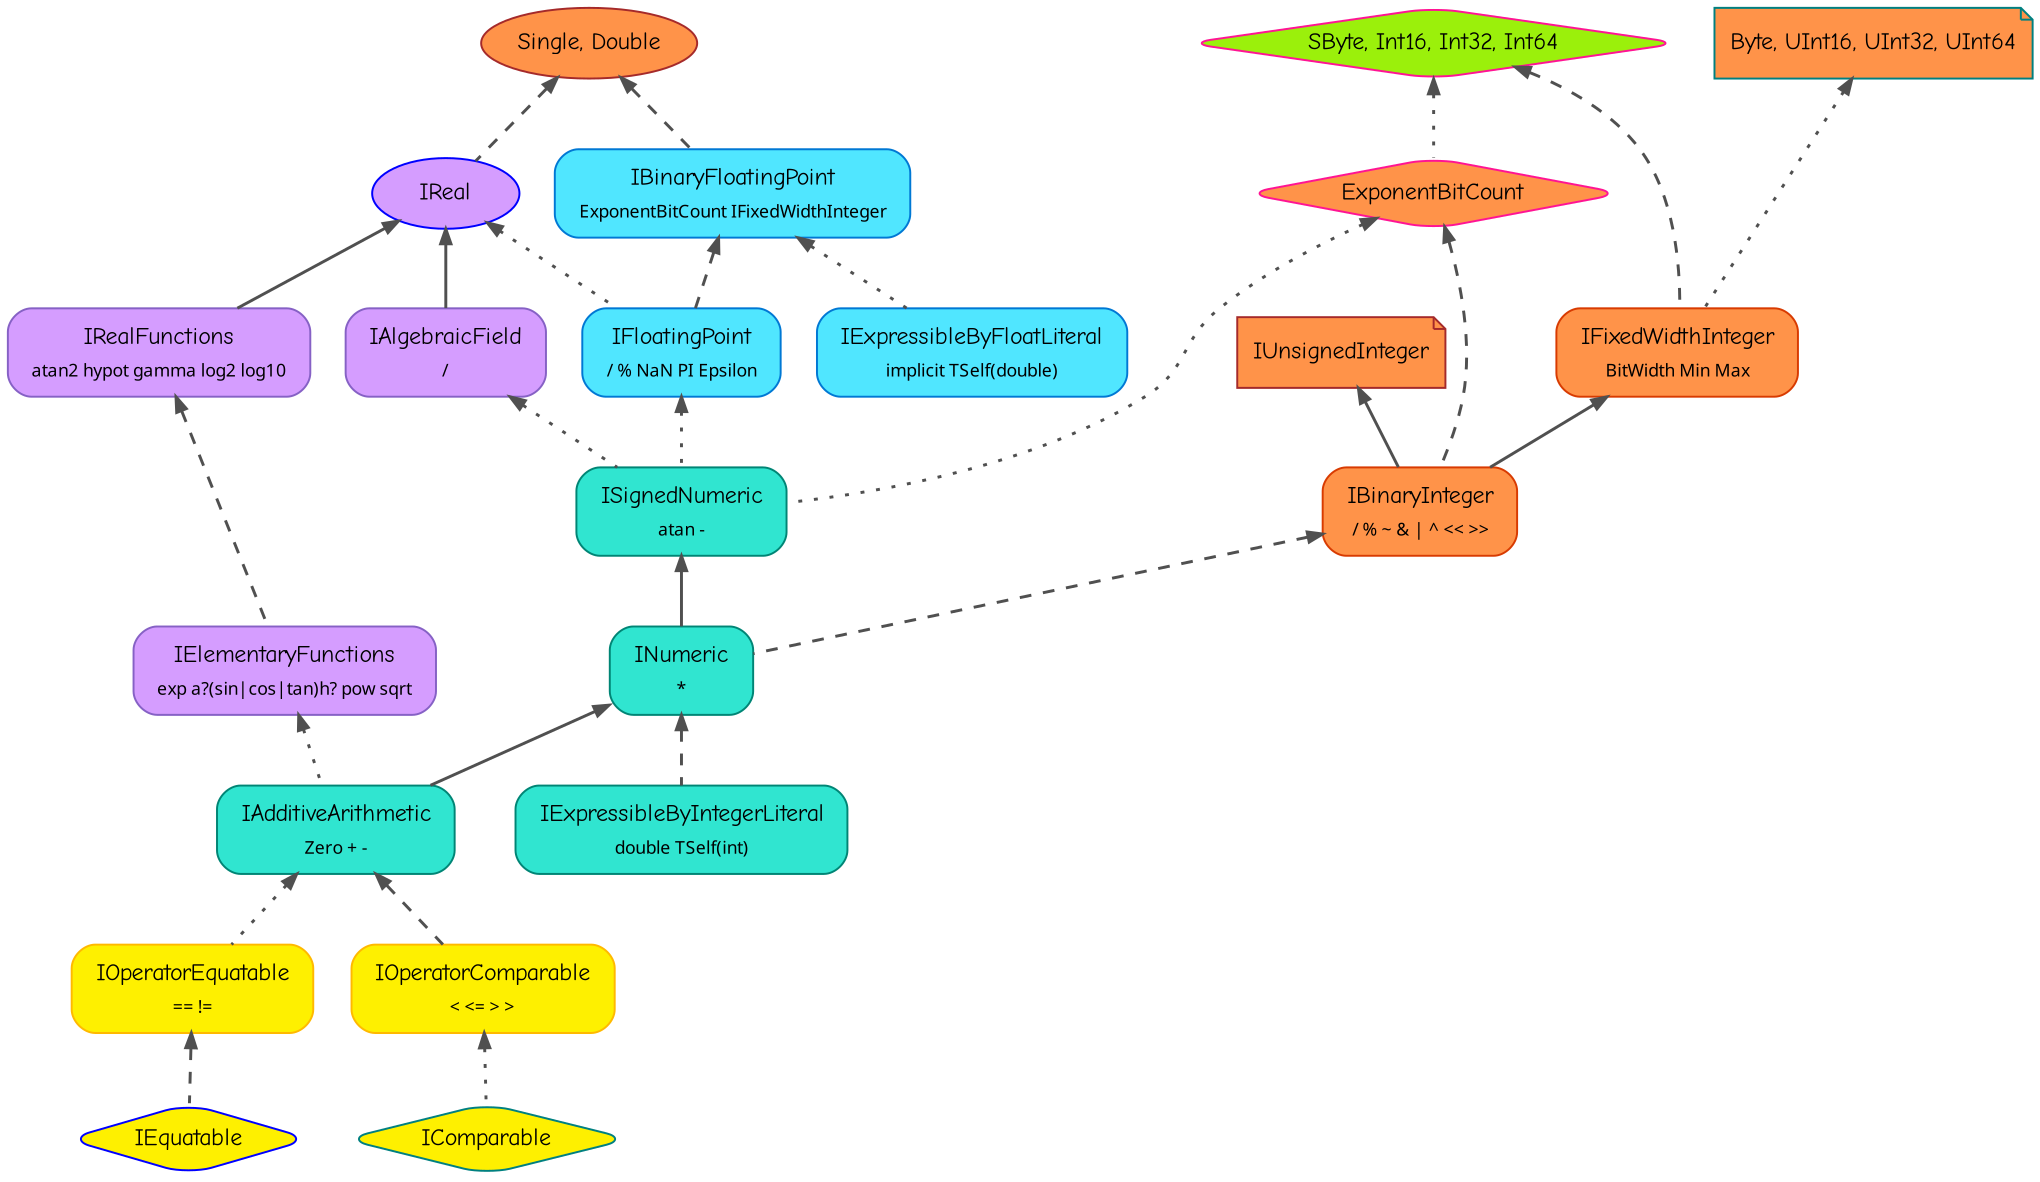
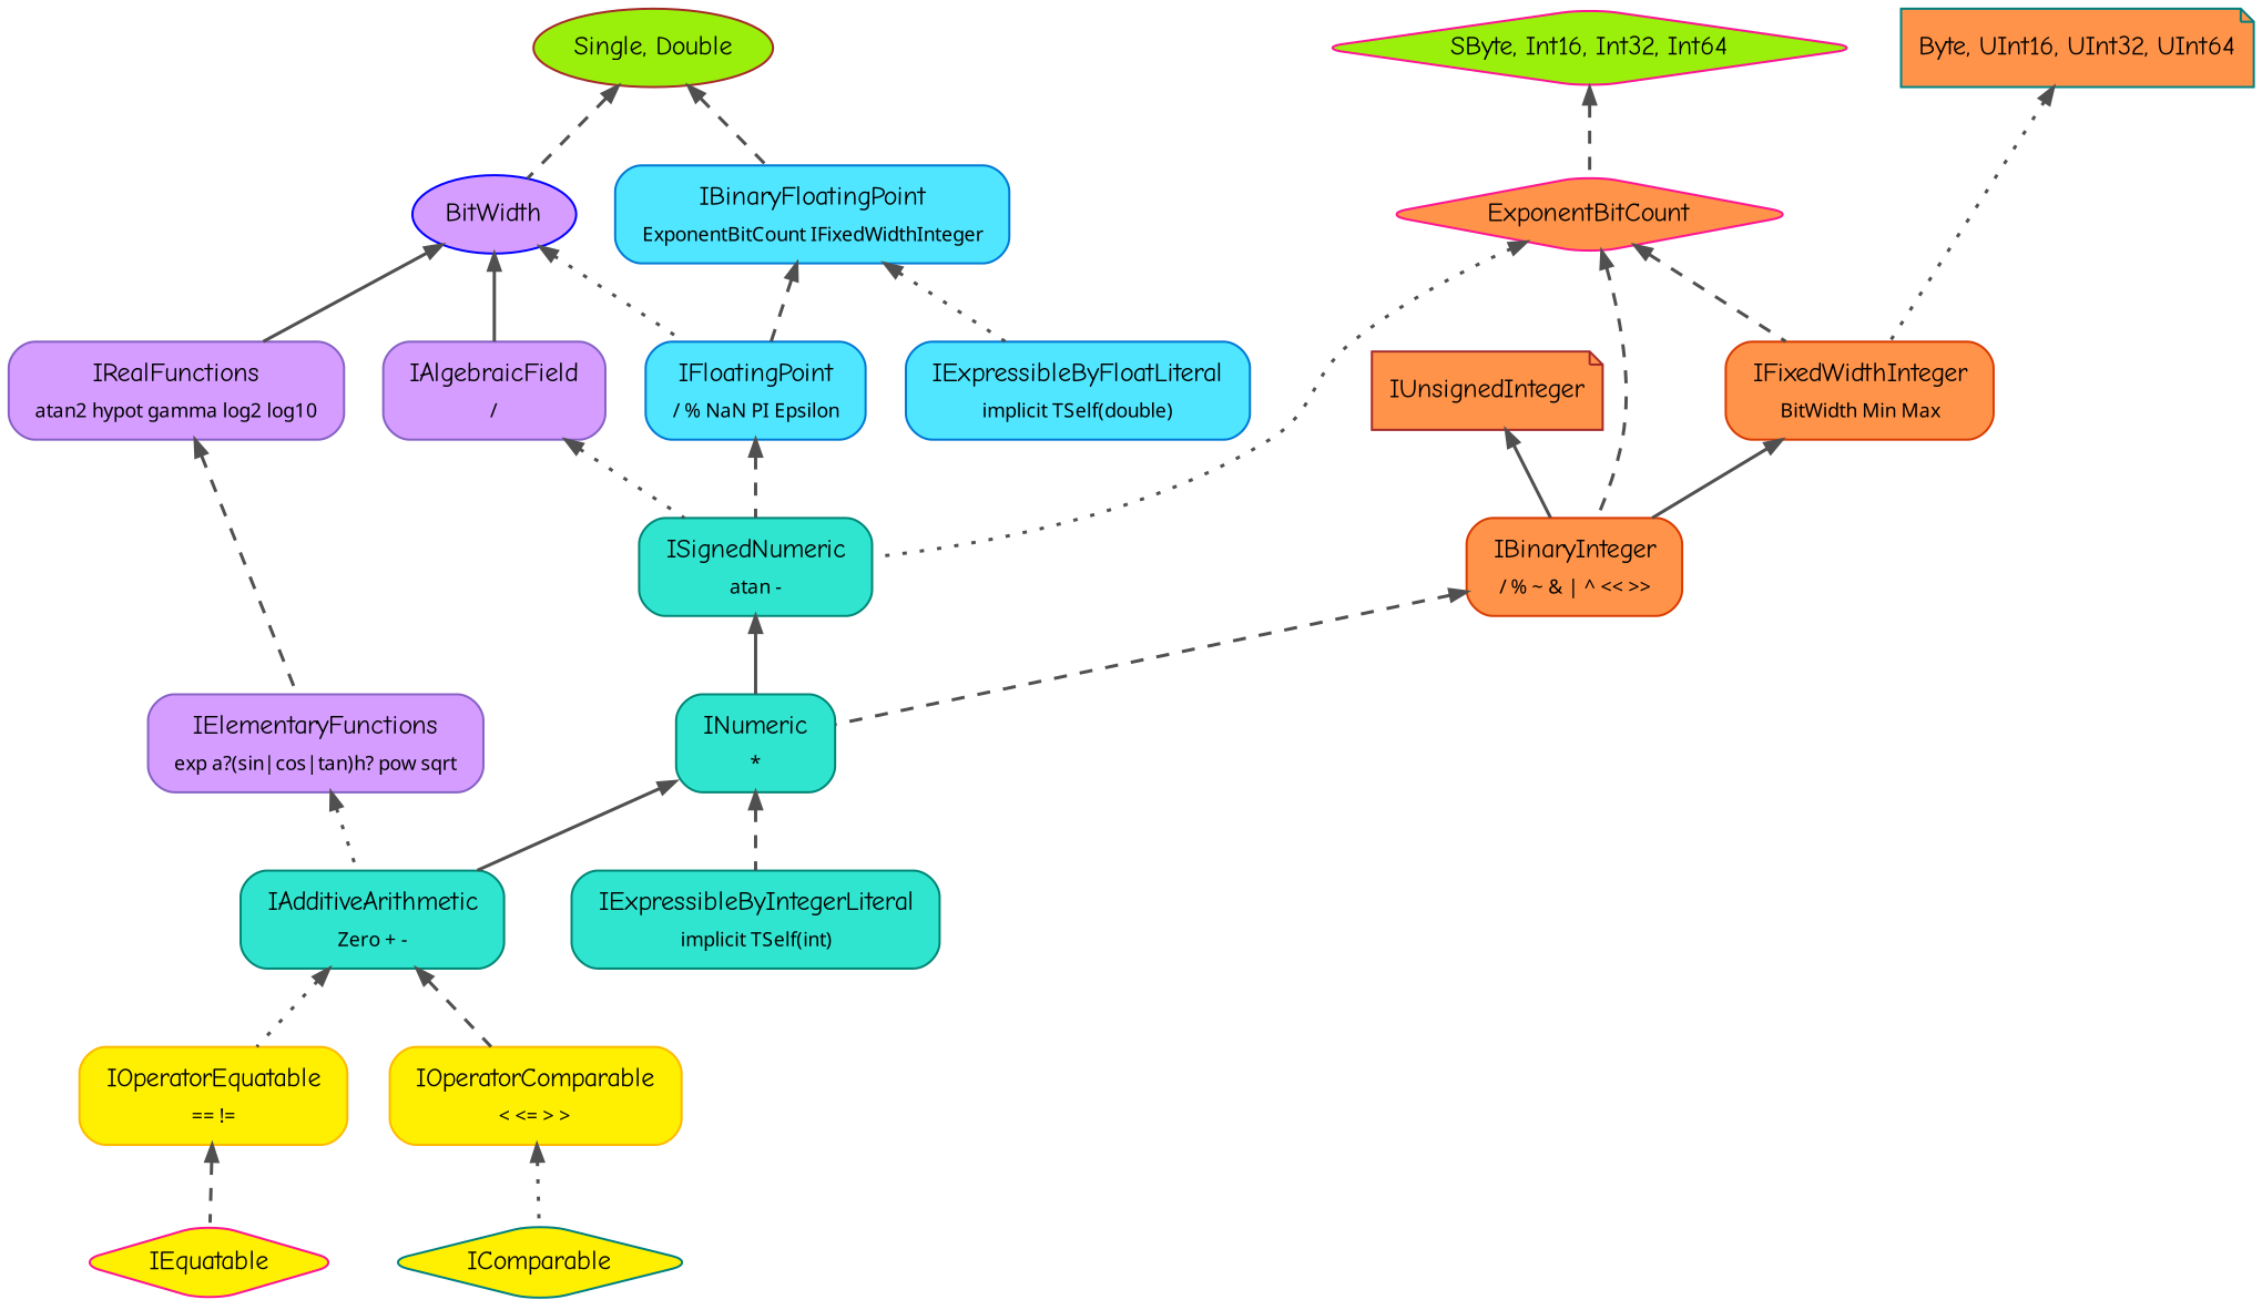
  digraph {
    fontname="Comic Neue"
    rankdir=TB
    node [color="#008575" fillcolor="#FF9349" fontname="Comic Neue" fontsize=12 shape=box style="filled, rounded"]
    edge [arrowsize=0.75 color="#505050" dir=back fontname="Comic Neue" penwidth=1.5 style=dashed]
    n1 [color="#FFB900" fillcolor="#FEF000" label=<<TABLE BORDER="0"><TR><TD>IOperatorEquatable</TD></TR><TR><TD><FONT POINT-SIZE="9" FACE="Menlo">== !=</FONT></TD></TR></TABLE>>]
-   IEquatable [color=blue fillcolor="#FEF000" shape=diamond]
+   IEquatable [color=deeppink fillcolor="#FEF000" shape=diamond]
    n3 [color="#FFB900" fillcolor="#FEF000" label=<<TABLE BORDER="0"><TR><TD>IOperatorComparable</TD></TR><TR><TD><FONT POINT-SIZE="9" FACE="Menlo">&lt; &lt;= &gt; &gt;</FONT></TD></TR></TABLE>>]
    IComparable [color=teal fillcolor="#FEF000" shape=diamond]
    n5 [color="#D83B01" label=<<TABLE BORDER="0"><TR><TD>IBinaryInteger</TD></TR><TR><TD><FONT POINT-SIZE="9" FACE="Menlo">/ % ~ &amp; | ^ &lt;&lt; &gt;&gt;</FONT></TD></TR></TABLE>>]
    n6 [color="#D83B01" label=<<TABLE BORDER="0"><TR><TD>IFixedWidthInteger</TD></TR><TR><TD><FONT POINT-SIZE="9" FACE="Menlo">BitWidth Min Max</FONT></TD></TR></TABLE>>]
    IUnsignedInteger [color=brown shape=note]
    n8 [color=deeppink label=ExponentBitCount shape=diamond]
    n9 [color="#0078D4" fillcolor="#50E6FF" label=<<TABLE BORDER="0"><TR><TD>IExpressibleByFloatLiteral</TD></TR><TR><TD><FONT POINT-SIZE="9" FACE="Menlo">implicit TSelf(double)</FONT></TD></TR></TABLE>>]
    n10 [color="#0078D4" fillcolor="#50E6FF" label=<<TABLE BORDER="0"><TR><TD>IFloatingPoint</TD></TR><TR><TD><FONT POINT-SIZE="9" FACE="Menlo">/ % NaN PI Epsilon</FONT></TD></TR></TABLE>>]
    n11 [color="#0078D4" fillcolor="#50E6FF" label=<<TABLE BORDER="0"><TR><TD>IBinaryFloatingPoint</TD></TR><TR><TD><FONT POINT-SIZE="9" FACE="Menlo">ExponentBitCount IFixedWidthInteger</FONT></TD></TR></TABLE>>]
-   IReal [color=blue fillcolor="#D59DFF" shape=ellipse]
+   IReal [color=blue fillcolor="#D59DFF" shape=ellipse label=BitWidth]
    n13 [color="#8661C5" fillcolor="#D59DFF" label=<<TABLE BORDER="0"><TR><TD>IAlgebraicField</TD></TR><TR><TD><FONT POINT-SIZE="9" FACE="Menlo">/</FONT></TD></TR></TABLE>>]
    n14 [color="#8661C5" fillcolor="#D59DFF" label=<<TABLE BORDER="0"><TR><TD>IRealFunctions</TD></TR><TR><TD><FONT POINT-SIZE="9" FACE="Menlo">atan2 hypot gamma log2 log10</FONT></TD></TR></TABLE>>]
    n15 [color="#8661C5" fillcolor="#D59DFF" label=<<TABLE BORDER="0"><TR><TD>IElementaryFunctions</TD></TR><TR><TD><FONT POINT-SIZE="9" FACE="Menlo">exp a?(sin|cos|tan)h? pow sqrt</FONT></TD></TR></TABLE>>]
    n16 [fillcolor="#30E5D0" label=<<TABLE BORDER="0"><TR><TD>IAdditiveArithmetic</TD></TR><TR><TD><FONT POINT-SIZE="9" FACE="Menlo">Zero + -</FONT></TD></TR></TABLE>>]
-   n17 [fillcolor="#30E5D0" label=<<TABLE BORDER="0"><TR><TD>IExpressibleByIntegerLiteral</TD></TR><TR><TD><FONT POINT-SIZE="9" FACE="Menlo">double TSelf(int)</FONT></TD></TR></TABLE>>]
+   n17 [fillcolor="#30E5D0" label=<<TABLE BORDER="0"><TR><TD>IExpressibleByIntegerLiteral</TD></TR><TR><TD><FONT POINT-SIZE="9" FACE="Menlo">implicit TSelf(int)</FONT></TD></TR></TABLE>>]
    n18 [fillcolor="#30E5D0" label=<<TABLE BORDER="0"><TR><TD>INumeric</TD></TR><TR><TD><FONT POINT-SIZE="9" FACE="Menlo">*</FONT></TD></TR></TABLE>>]
    n19 [fillcolor="#30E5D0" label=<<TABLE BORDER="0"><TR><TD>ISignedNumeric</TD></TR><TR><TD><FONT POINT-SIZE="9" FACE="Menlo">atan -</FONT></TD></TR></TABLE>>]
-   n20 [color=brown label="Single, Double" shape=ellipse]
+   n20 [color=brown fillcolor="#9BF00B" label="Single, Double" shape=ellipse]
    n21 [color=deeppink fillcolor="#9BF00B" label="SByte, Int16, Int32, Int64" shape=diamond]
    n22 [color=teal label="Byte, UInt16, UInt32, UInt64" shape=note]
    subgraph sub_1 {
      n1
      IEquatable
      n3
      IComparable
    }
    subgraph sub_2 {
      n5
      n6
      IUnsignedInteger
      n8
    }
    subgraph sub_3 {
      n9
      n10
      n11
    }
    subgraph sub_4 {
      IReal
      n13
      n14
      n15
    }
    subgraph sub_5 {
      n16
      n17
      n18
      n19
    }
    subgraph sub_6 {
      rank=same
      n20
      n21
      n22
    }
    n1 -> IEquatable
    n3 -> IComparable [style=dotted]
    n5 -> n18
    n6 -> n5 [style=solid]
    IUnsignedInteger -> n5 [style=solid]
    n8 -> n5
    n8 -> n19 [style=dotted]
-   n10 -> n19 [style=dotted]
+   n10 -> n19
    n11 -> n9 [style=dotted]
    n11 -> n10
    IReal -> n10 [style=dotted]
    IReal -> n13 [style=solid]
    IReal -> n14 [style=solid]
    n13 -> n19 [style=dotted]
    n14 -> n15
    n15 -> n16 [style=dotted]
    n16 -> n1 [style=dotted]
    n16 -> n3
    n18 -> n16 [style=solid]
    n18 -> n17
    n19 -> n18 [style=solid]
    n20 -> n11
    n20 -> IReal
-   n21 -> n6
-   n21 -> n8 [style=dotted]
+   n8 -> n6
+   n21 -> n8
    n22 -> n6 [style=dotted]
  }
